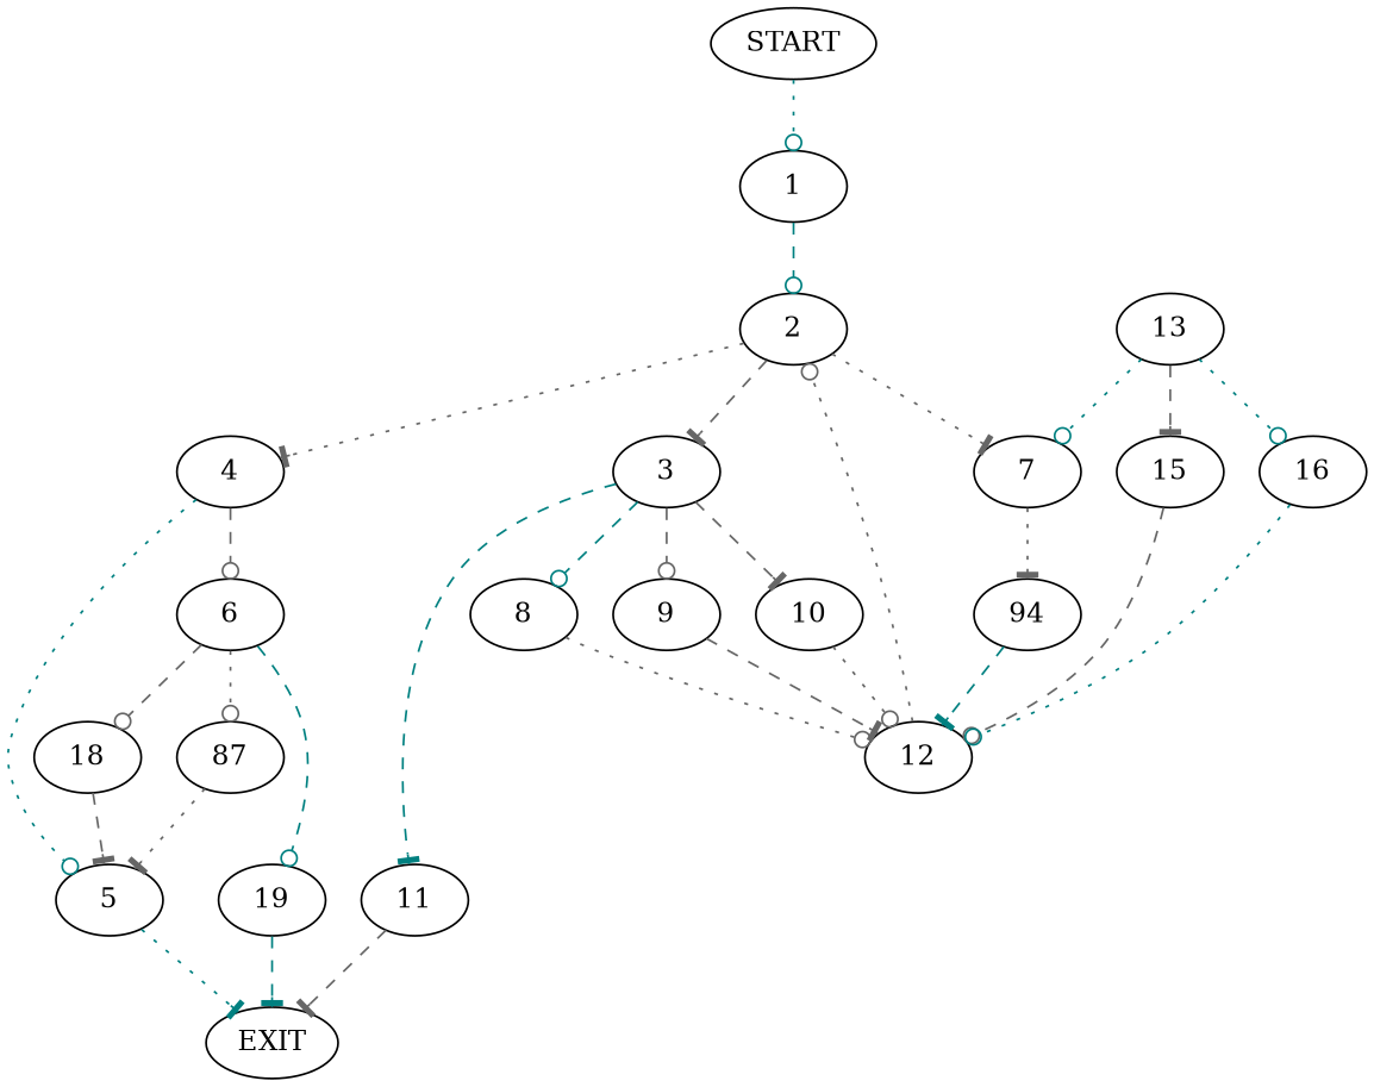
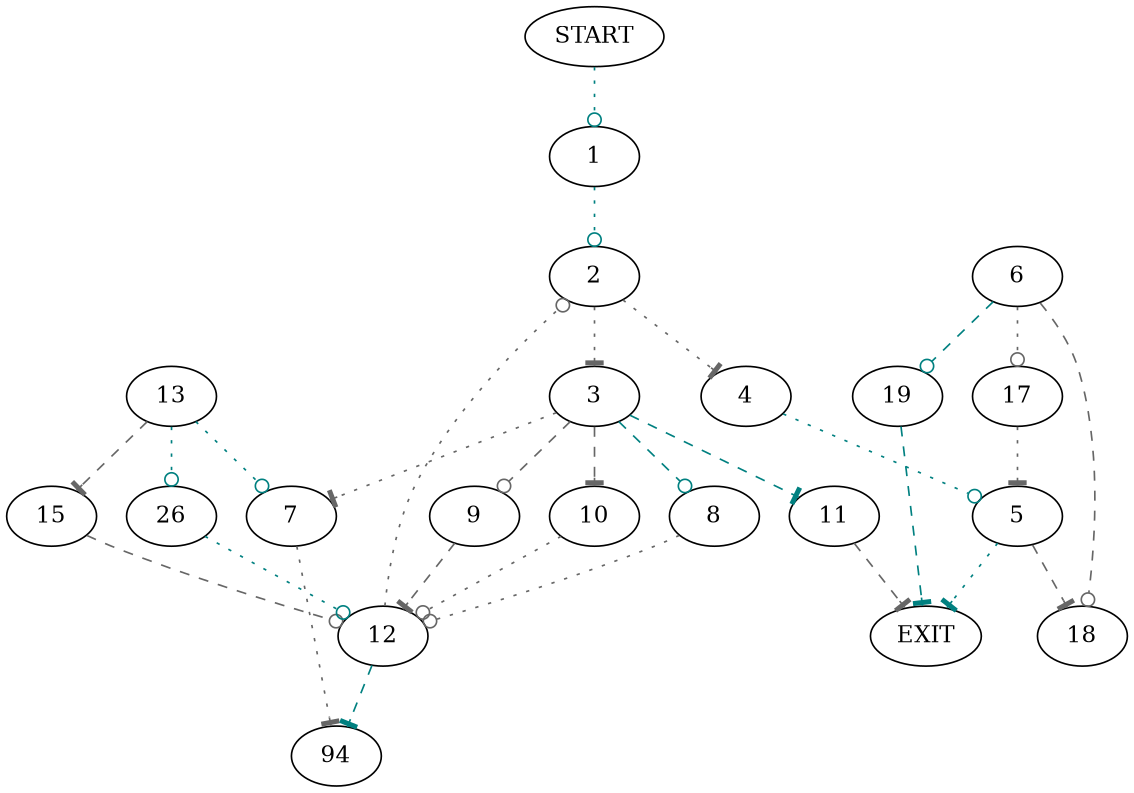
  digraph {
    edge [arrowhead=odot color=gray40 style=dashed]
    n1 [label=START]
    1
    2
    n4 [label=EXIT]
    3
    4
    7
    8
    9
    10
    11
    5
    6
    n14 [label=94]
    12
-   17 [label=87]
+   17
    18
    19
    13
    15
-   16
+   16 [label=26]
    n1 -> 1 [color=teal style=dotted]
-   1 -> 2 [color=teal]
-   2 -> 3 [arrowhead=tee]
+   1 -> 2 [color=teal style=dotted]
+   2 -> 3 [arrowhead=tee style=dotted]
    2 -> 4 [arrowhead=tee style=dotted]
-   2 -> 7 [arrowhead=tee style=dotted]
+   3 -> 7 [arrowhead=tee style=dotted]
    3 -> 8 [color=teal]
    3 -> 9
    3 -> 10 [arrowhead=tee]
    3 -> 11 [arrowhead=tee color=teal]
    4 -> 5 [color=teal style=dotted]
-   4 -> 6
    7 -> n14 [arrowhead=tee style=dotted]
    8 -> 12 [style=dotted]
    9 -> 12 [arrowhead=tee]
    10 -> 12 [style=dotted]
    11 -> n4 [arrowhead=tee]
    5 -> n4 [arrowhead=tee color=teal style=dotted]
    6 -> 17 [style=dotted]
    6 -> 18
    6 -> 19 [color=teal]
-   n14 -> 12 [arrowhead=tee color=teal]
+   12 -> n14 [arrowhead=tee color=teal]
    12 -> 2 [style=dotted]
    17 -> 5 [arrowhead=tee style=dotted]
-   18 -> 5 [arrowhead=tee]
+   5 -> 18 [arrowhead=tee]
    19 -> n4 [arrowhead=tee color=teal]
    13 -> 7 [color=teal style=dotted]
    13 -> 15 [arrowhead=tee]
    13 -> 16 [color=teal style=dotted]
    15 -> 12
    16 -> 12 [color=teal style=dotted]
  }
